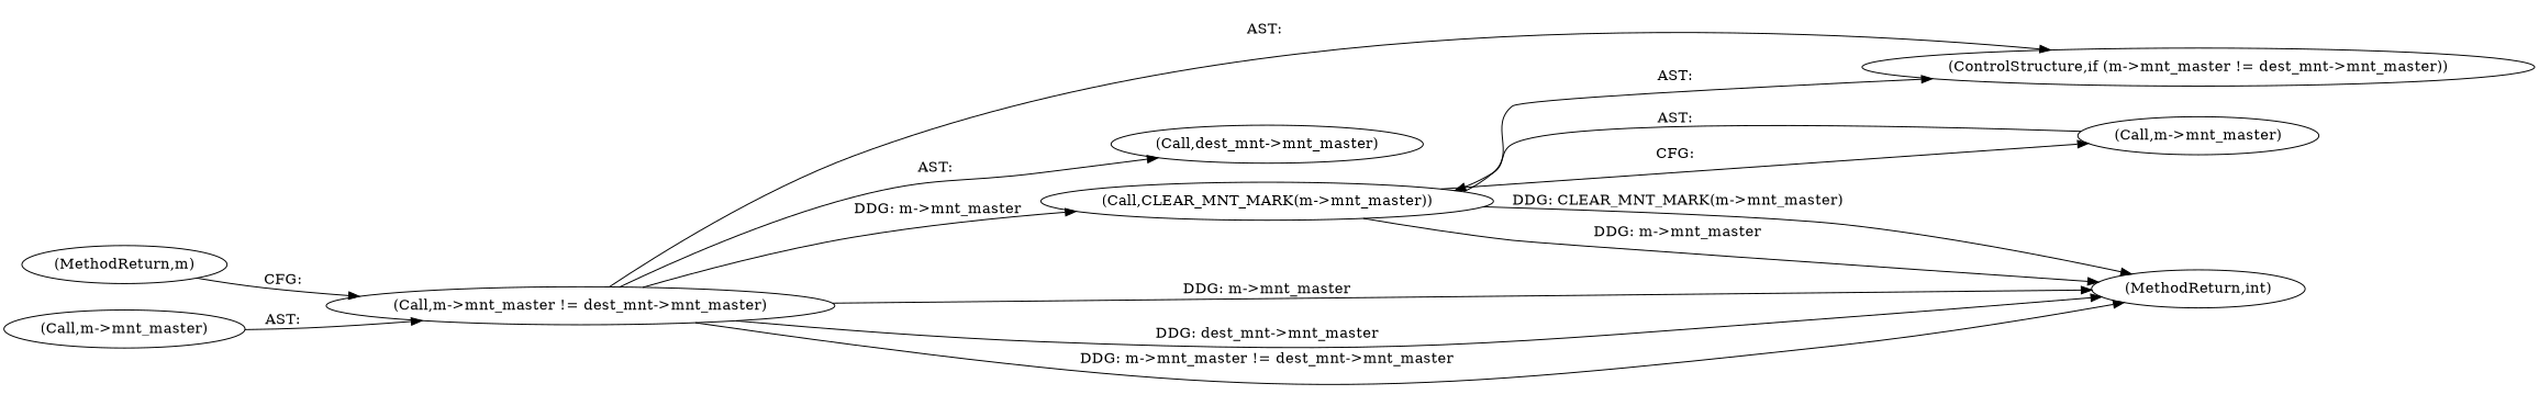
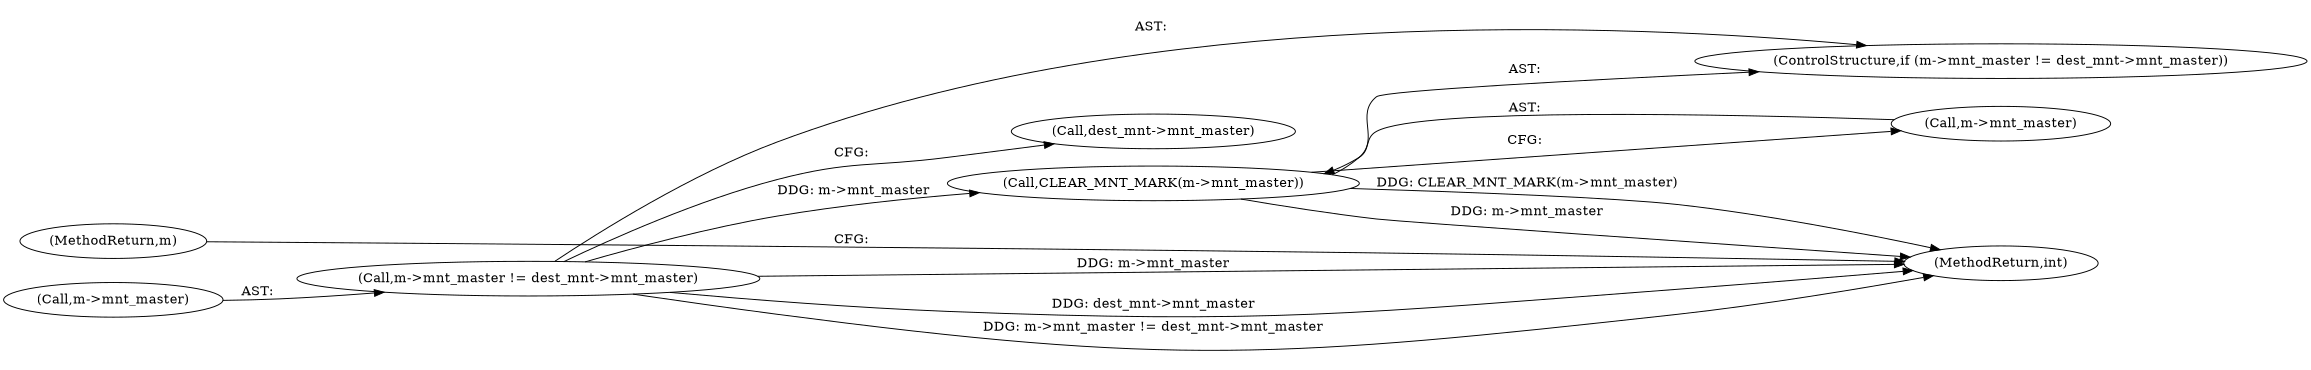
  digraph {
    rankdir=LR
    n1 [label="(Call,m->mnt_master != dest_mnt->mnt_master)"]
    n2 [label="(Call,CLEAR_MNT_MARK(m->mnt_master))"]
    n3 [label="(ControlStructure,if (m->mnt_master != dest_mnt->mnt_master))"]
    n4 [label="(MethodReturn,int)"]
    n5 [label="(Call,dest_mnt->mnt_master)"]
    n6 [label="(Call,m->mnt_master)"]
    n7 [label="(MethodReturn,m)"]
    n8 [label="(Call,m->mnt_master)"]
    n1 -> n2 [label="DDG: m->mnt_master"]
    n1 -> n3 [label="AST: "]
    n1 -> n4 [label="DDG: dest_mnt->mnt_master"]
    n1 -> n4 [label="DDG: m->mnt_master"]
    n1 -> n4 [label="DDG: m->mnt_master != dest_mnt->mnt_master"]
-   n1 -> n5 [label="AST: "]
+   n1 -> n5 [label="CFG: "]
    n2 -> n3 [label="AST: "]
    n2 -> n4 [label="DDG: m->mnt_master"]
    n2 -> n4 [label="DDG: CLEAR_MNT_MARK(m->mnt_master)"]
    n2 -> n6 [label="CFG: "]
    n6 -> n2 [label="AST: "]
-   n7 -> n1 [label="CFG: "]
+   n7 -> n4 [label="CFG: "]
    n8 -> n1 [label="AST: "]
  }
